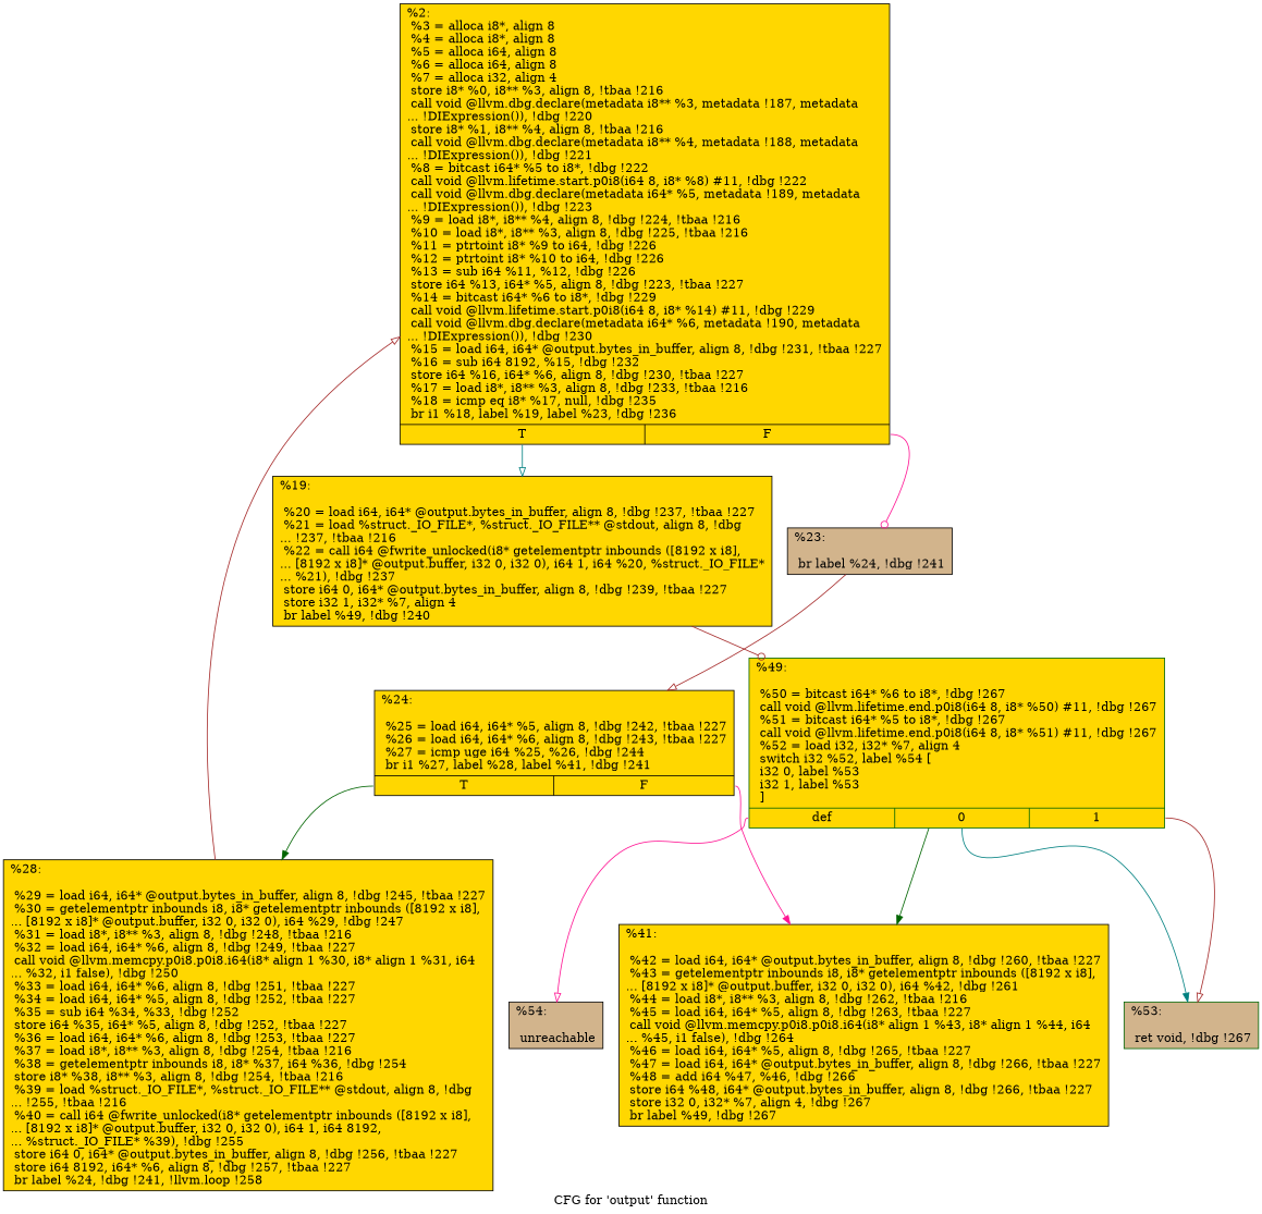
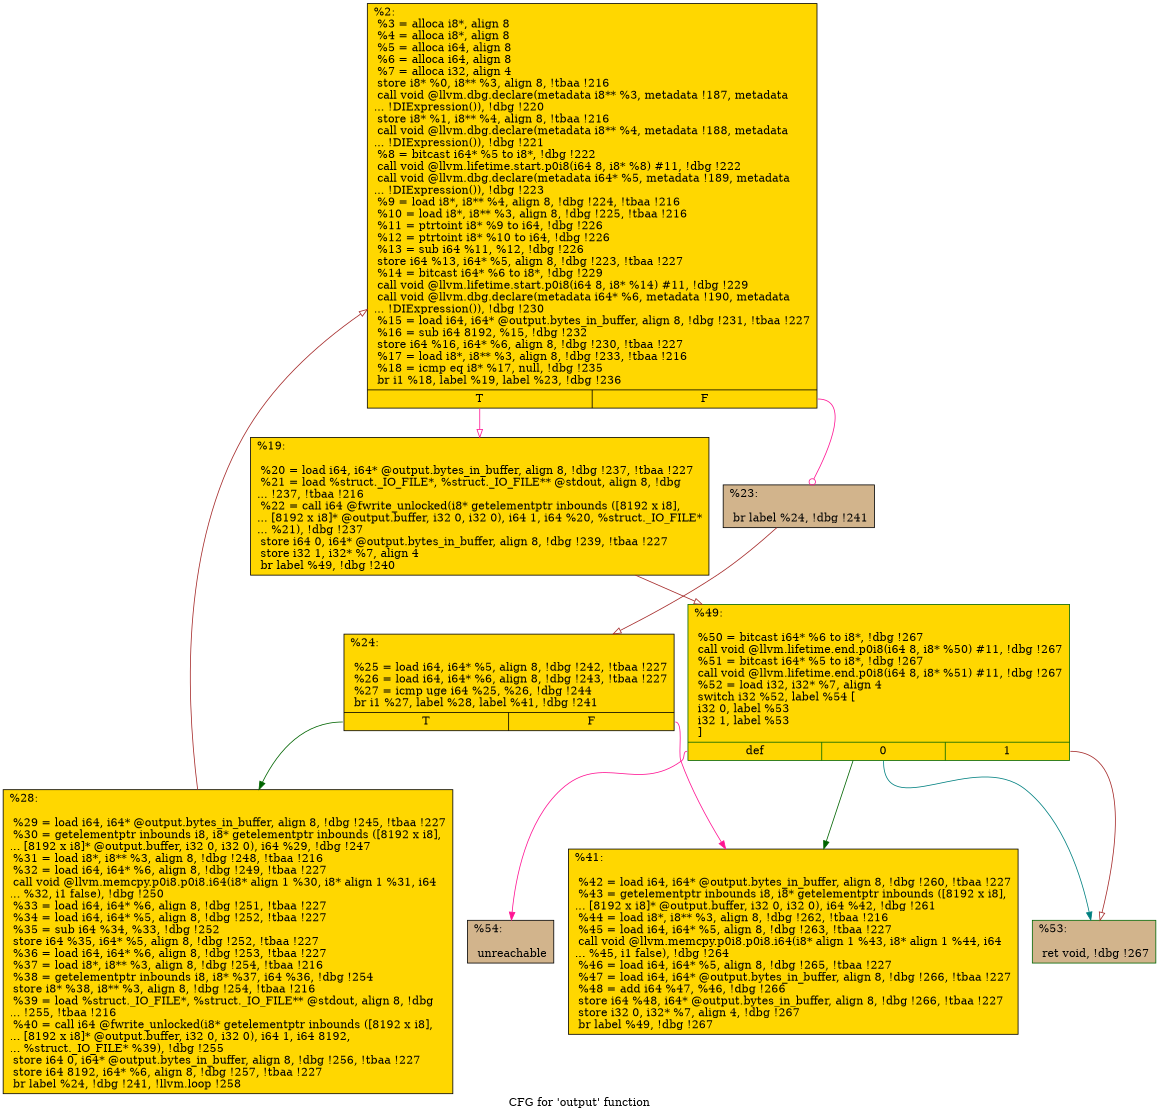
  digraph {
    label="CFG for 'output' function"
    node [color=black fillcolor=gold shape=record style=filled]
    edge [arrowhead=normal color=brown]
    n1 [label="{%2:\l  %3 = alloca i8*, align 8\l  %4 = alloca i8*, align 8\l  %5 = alloca i64, align 8\l  %6 = alloca i64, align 8\l  %7 = alloca i32, align 4\l  store i8* %0, i8** %3, align 8, !tbaa !216\l  call void @llvm.dbg.declare(metadata i8** %3, metadata !187, metadata\l... !DIExpression()), !dbg !220\l  store i8* %1, i8** %4, align 8, !tbaa !216\l  call void @llvm.dbg.declare(metadata i8** %4, metadata !188, metadata\l... !DIExpression()), !dbg !221\l  %8 = bitcast i64* %5 to i8*, !dbg !222\l  call void @llvm.lifetime.start.p0i8(i64 8, i8* %8) #11, !dbg !222\l  call void @llvm.dbg.declare(metadata i64* %5, metadata !189, metadata\l... !DIExpression()), !dbg !223\l  %9 = load i8*, i8** %4, align 8, !dbg !224, !tbaa !216\l  %10 = load i8*, i8** %3, align 8, !dbg !225, !tbaa !216\l  %11 = ptrtoint i8* %9 to i64, !dbg !226\l  %12 = ptrtoint i8* %10 to i64, !dbg !226\l  %13 = sub i64 %11, %12, !dbg !226\l  store i64 %13, i64* %5, align 8, !dbg !223, !tbaa !227\l  %14 = bitcast i64* %6 to i8*, !dbg !229\l  call void @llvm.lifetime.start.p0i8(i64 8, i8* %14) #11, !dbg !229\l  call void @llvm.dbg.declare(metadata i64* %6, metadata !190, metadata\l... !DIExpression()), !dbg !230\l  %15 = load i64, i64* @output.bytes_in_buffer, align 8, !dbg !231, !tbaa !227\l  %16 = sub i64 8192, %15, !dbg !232\l  store i64 %16, i64* %6, align 8, !dbg !230, !tbaa !227\l  %17 = load i8*, i8** %3, align 8, !dbg !233, !tbaa !216\l  %18 = icmp eq i8* %17, null, !dbg !235\l  br i1 %18, label %19, label %23, !dbg !236\l|{<s0>T|<s1>F}}"]
    n2 [label="{%19:\l\l  %20 = load i64, i64* @output.bytes_in_buffer, align 8, !dbg !237, !tbaa !227\l  %21 = load %struct._IO_FILE*, %struct._IO_FILE** @stdout, align 8, !dbg\l... !237, !tbaa !216\l  %22 = call i64 @fwrite_unlocked(i8* getelementptr inbounds ([8192 x i8],\l... [8192 x i8]* @output.buffer, i32 0, i32 0), i64 1, i64 %20, %struct._IO_FILE*\l... %21), !dbg !237\l  store i64 0, i64* @output.bytes_in_buffer, align 8, !dbg !239, !tbaa !227\l  store i32 1, i32* %7, align 4\l  br label %49, !dbg !240\l}"]
    n3 [fillcolor=tan label="{%23:\l\l  br label %24, !dbg !241\l}"]
    n4 [color=darkgreen label="{%49:\l\l  %50 = bitcast i64* %6 to i8*, !dbg !267\l  call void @llvm.lifetime.end.p0i8(i64 8, i8* %50) #11, !dbg !267\l  %51 = bitcast i64* %5 to i8*, !dbg !267\l  call void @llvm.lifetime.end.p0i8(i64 8, i8* %51) #11, !dbg !267\l  %52 = load i32, i32* %7, align 4\l  switch i32 %52, label %54 [\l    i32 0, label %53\l    i32 1, label %53\l  ]\l|{<s0>def|<s1>0|<s2>1}}"]
    n5 [label="{%24:\l\l  %25 = load i64, i64* %5, align 8, !dbg !242, !tbaa !227\l  %26 = load i64, i64* %6, align 8, !dbg !243, !tbaa !227\l  %27 = icmp uge i64 %25, %26, !dbg !244\l  br i1 %27, label %28, label %41, !dbg !241\l|{<s0>T|<s1>F}}"]
    n6 [fillcolor=tan label="{%54:\l\l  unreachable\l}"]
    n7 [color=darkgreen fillcolor=tan label="{%53:\l\l  ret void, !dbg !267\l}"]
    n8 [label="{%41:\l\l  %42 = load i64, i64* @output.bytes_in_buffer, align 8, !dbg !260, !tbaa !227\l  %43 = getelementptr inbounds i8, i8* getelementptr inbounds ([8192 x i8],\l... [8192 x i8]* @output.buffer, i32 0, i32 0), i64 %42, !dbg !261\l  %44 = load i8*, i8** %3, align 8, !dbg !262, !tbaa !216\l  %45 = load i64, i64* %5, align 8, !dbg !263, !tbaa !227\l  call void @llvm.memcpy.p0i8.p0i8.i64(i8* align 1 %43, i8* align 1 %44, i64\l... %45, i1 false), !dbg !264\l  %46 = load i64, i64* %5, align 8, !dbg !265, !tbaa !227\l  %47 = load i64, i64* @output.bytes_in_buffer, align 8, !dbg !266, !tbaa !227\l  %48 = add i64 %47, %46, !dbg !266\l  store i64 %48, i64* @output.bytes_in_buffer, align 8, !dbg !266, !tbaa !227\l  store i32 0, i32* %7, align 4, !dbg !267\l  br label %49, !dbg !267\l}"]
    n9 [label="{%28:\l\l  %29 = load i64, i64* @output.bytes_in_buffer, align 8, !dbg !245, !tbaa !227\l  %30 = getelementptr inbounds i8, i8* getelementptr inbounds ([8192 x i8],\l... [8192 x i8]* @output.buffer, i32 0, i32 0), i64 %29, !dbg !247\l  %31 = load i8*, i8** %3, align 8, !dbg !248, !tbaa !216\l  %32 = load i64, i64* %6, align 8, !dbg !249, !tbaa !227\l  call void @llvm.memcpy.p0i8.p0i8.i64(i8* align 1 %30, i8* align 1 %31, i64\l... %32, i1 false), !dbg !250\l  %33 = load i64, i64* %6, align 8, !dbg !251, !tbaa !227\l  %34 = load i64, i64* %5, align 8, !dbg !252, !tbaa !227\l  %35 = sub i64 %34, %33, !dbg !252\l  store i64 %35, i64* %5, align 8, !dbg !252, !tbaa !227\l  %36 = load i64, i64* %6, align 8, !dbg !253, !tbaa !227\l  %37 = load i8*, i8** %3, align 8, !dbg !254, !tbaa !216\l  %38 = getelementptr inbounds i8, i8* %37, i64 %36, !dbg !254\l  store i8* %38, i8** %3, align 8, !dbg !254, !tbaa !216\l  %39 = load %struct._IO_FILE*, %struct._IO_FILE** @stdout, align 8, !dbg\l... !255, !tbaa !216\l  %40 = call i64 @fwrite_unlocked(i8* getelementptr inbounds ([8192 x i8],\l... [8192 x i8]* @output.buffer, i32 0, i32 0), i64 1, i64 8192,\l... %struct._IO_FILE* %39), !dbg !255\l  store i64 0, i64* @output.bytes_in_buffer, align 8, !dbg !256, !tbaa !227\l  store i64 8192, i64* %6, align 8, !dbg !257, !tbaa !227\l  br label %24, !dbg !241, !llvm.loop !258\l}"]
-   n1 -> n2 [arrowhead=onormal color=teal tailport=s0]
+   n1 -> n2 [arrowhead=onormal color=deeppink tailport=s0]
    n1 -> n3 [arrowhead=odot color=deeppink tailport=s1]
-   n2 -> n4 [arrowhead=odot]
+   n2 -> n4 [arrowhead=onormal]
    n3 -> n5 [arrowhead=onormal]
-   n4 -> n6 [arrowhead=onormal color=deeppink tailport=s0]
+   n4 -> n6 [color=deeppink tailport=s0]
    n4 -> n7 [color=teal tailport=s1]
    n4 -> n7 [arrowhead=onormal tailport=s2]
    n4 -> n8 [color=darkgreen]
    n5 -> n8 [color=deeppink tailport=s1]
    n5 -> n9 [color=darkgreen tailport=s0]
    n9 -> n1 [arrowhead=onormal]
  }
